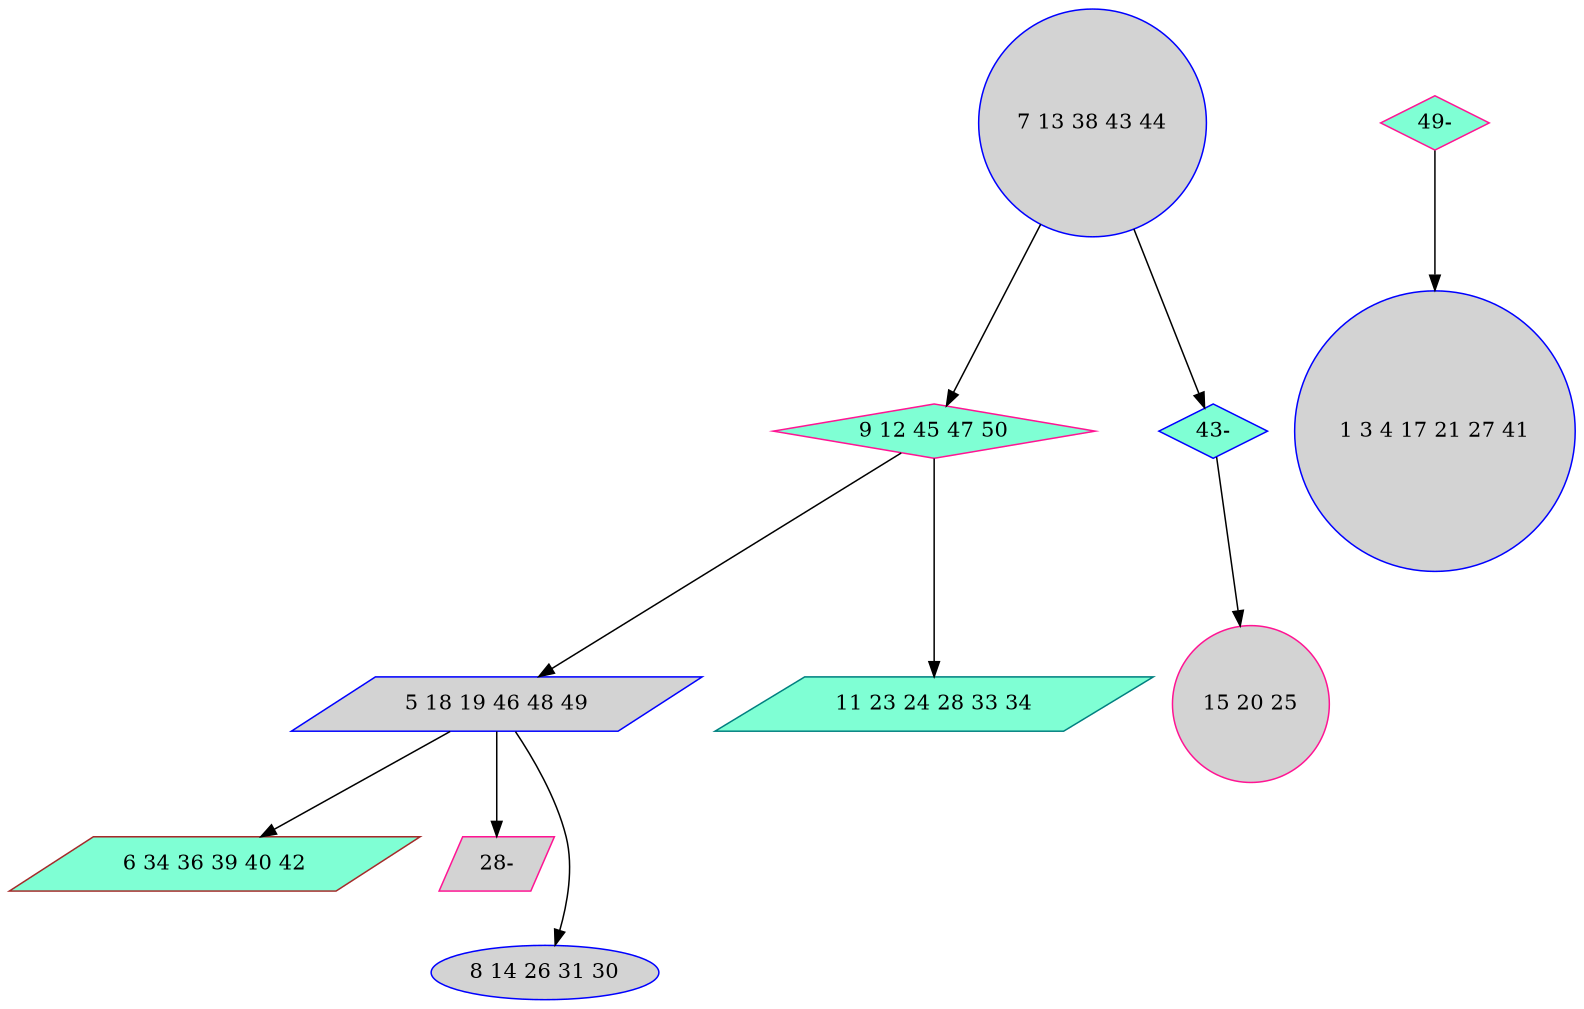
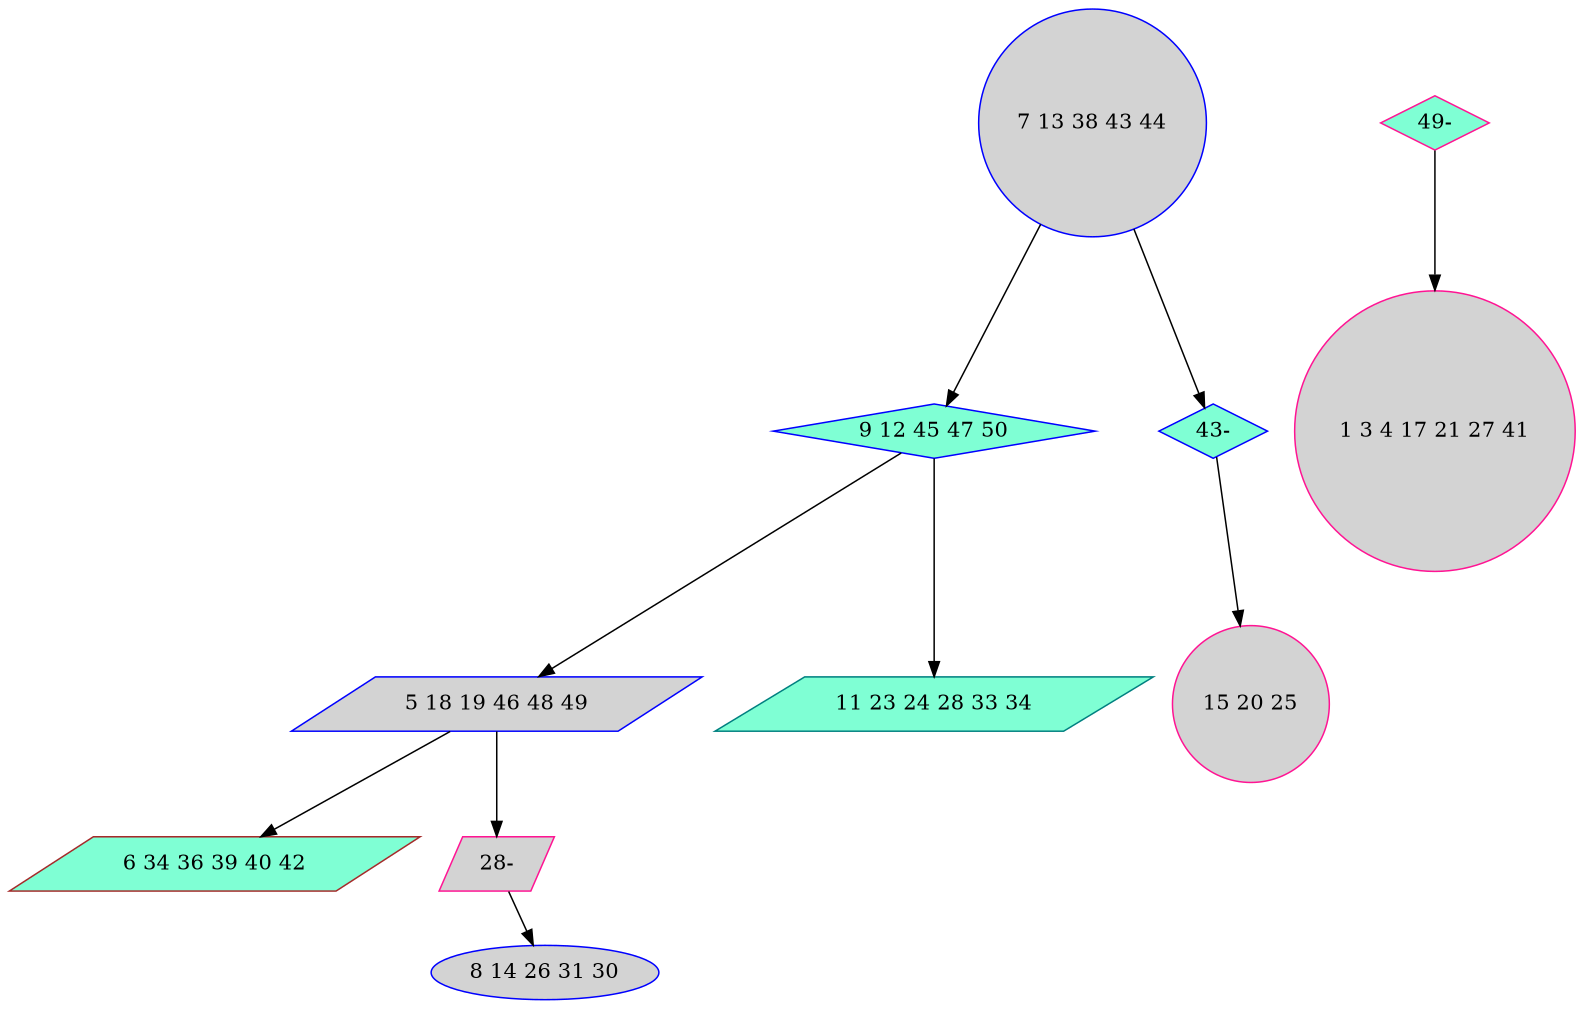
  digraph {
    node [color=blue fillcolor=lightgrey shape=parallelogram style=filled]
    n1 [label="7 13 38 43 44" shape=circle]
-   n2 [color=deeppink fillcolor=aquamarine label="9 12 45 47 50" shape=diamond]
+   n2 [fillcolor=aquamarine label="9 12 45 47 50" shape=diamond]
    n3 [fillcolor=aquamarine label="43-" shape=diamond]
    n4 [label="5 18 19 46 48 49"]
    n5 [color=teal fillcolor=aquamarine label="11 23 24 28 33 34"]
    n6 [color=deeppink label="15 20 25" shape=circle]
    n7 [color=brown fillcolor=aquamarine label="6 34 36 39 40 42"]
    n8 [color=deeppink label="28-"]
    n9 [label="8 14 26 31 30" shape=ellipse]
    n10 [color=deeppink fillcolor=aquamarine label="49-" shape=diamond]
-   n11 [label="1 3 4 17 21 27 41" shape=circle]
+   n11 [color=deeppink label="1 3 4 17 21 27 41" shape=circle]
    n1 -> n2
    n1 -> n3
    n2 -> n4
    n2 -> n5
    n3 -> n6
    n4 -> n7
    n4 -> n8
-   n4 -> n9
+   n8 -> n9
    n10 -> n11
  }
